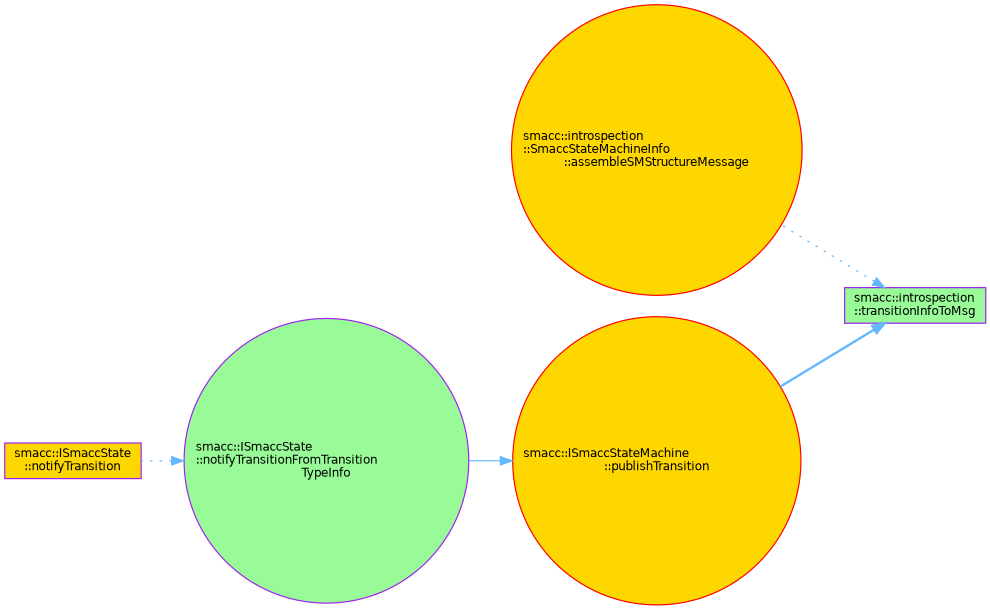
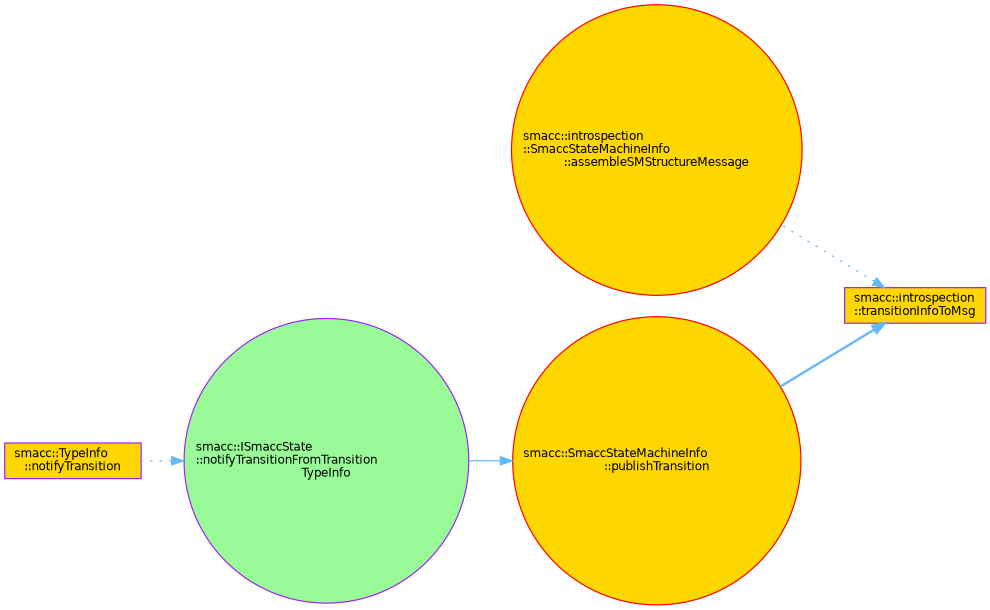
  digraph {
    rankdir=RL
    node [color=purple fillcolor=gold fontname=Helvetica fontsize=10 shape=circle style=filled]
    edge [color=steelblue1 dir=back fontname=Helvetica fontsize=10 labelfontname=Helvetica labelfontsize=10 style=dotted]
-   n1 [fillcolor=palegreen fontcolor=black height=0.2 label="smacc::introspection\l::transitionInfoToMsg" shape=box width=0.4]
+   n1 [fontcolor=black height=0.2 label="smacc::introspection\l::transitionInfoToMsg" shape=box width=0.4]
    n2 [color=red height=0.2 label="smacc::introspection\l::SmaccStateMachineInfo\l::assembleSMStructureMessage" width=0.4]
-   n3 [color=red height=0.2 label="smacc::ISmaccStateMachine\l::publishTransition" width=0.4]
+   n3 [color=red height=0.2 label="smacc::SmaccStateMachineInfo\l::publishTransition" width=0.4]
    n4 [fillcolor=palegreen height=0.2 label="smacc::ISmaccState\l::notifyTransitionFromTransition\lTypeInfo" width=0.4]
-   n5 [height=0.2 label="smacc::ISmaccState\l::notifyTransition" shape=box width=0.4]
+   n5 [height=0.2 label="smacc::TypeInfo\l::notifyTransition" shape=box width=0.4]
    n1 -> n2
    n1 -> n3 [style=bold]
    n3 -> n4 [style=solid]
    n4 -> n5
  }
